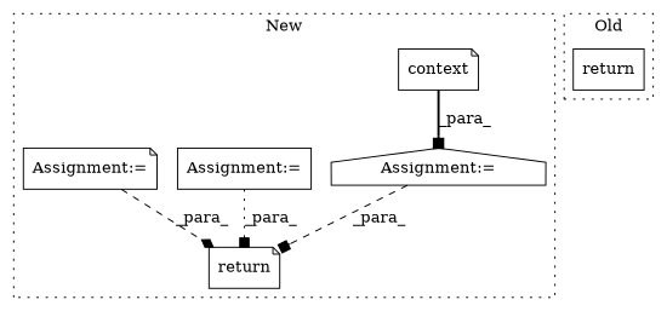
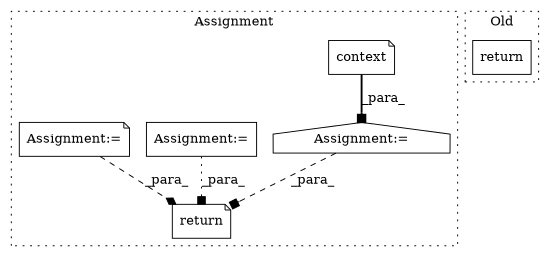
  digraph {
    node [a=7 l=1 shape=note]
    edge [style=dashed arrowhead=box]
    n1 [a=32 l="8,1" label=context s="4984,4998"]
    n2 [label="Assignment:=" s=4983 shape=house]
    n3 [a=41 l=7 label=return s=5073]
    n4 [label="Assignment:=" s=5011 shape=box]
    n5 [l=13 label="Assignment:=" s=4899]
    n6 [a=41 l=7 label=return s=4639 shape=box]
    subgraph cluster_1 {
-     label=New
+     label=Assignment
      style=dotted
      n1
      n2
      n3
      n4
      n5
    }
    subgraph cluster_2 {
      label=Old
      style=dotted
      n6
    }
    n1 -> n2 [label=_para_ style=bold]
    n2 -> n3 [label=_para_]
    n4 -> n3 [label=_para_ style=dotted]
    n5 -> n3 [label=_para_ arrowhead=diamond]
  }
